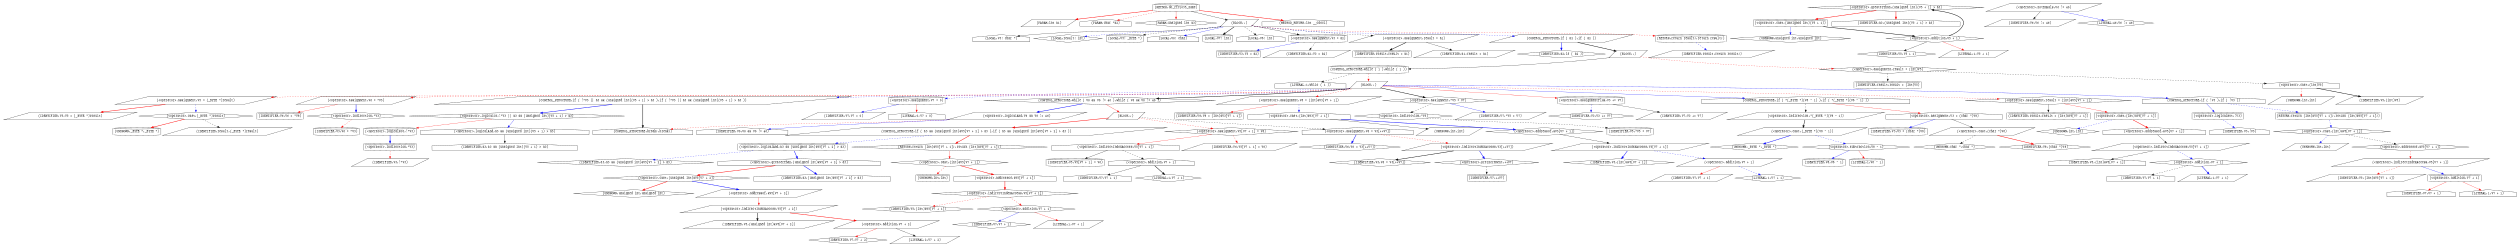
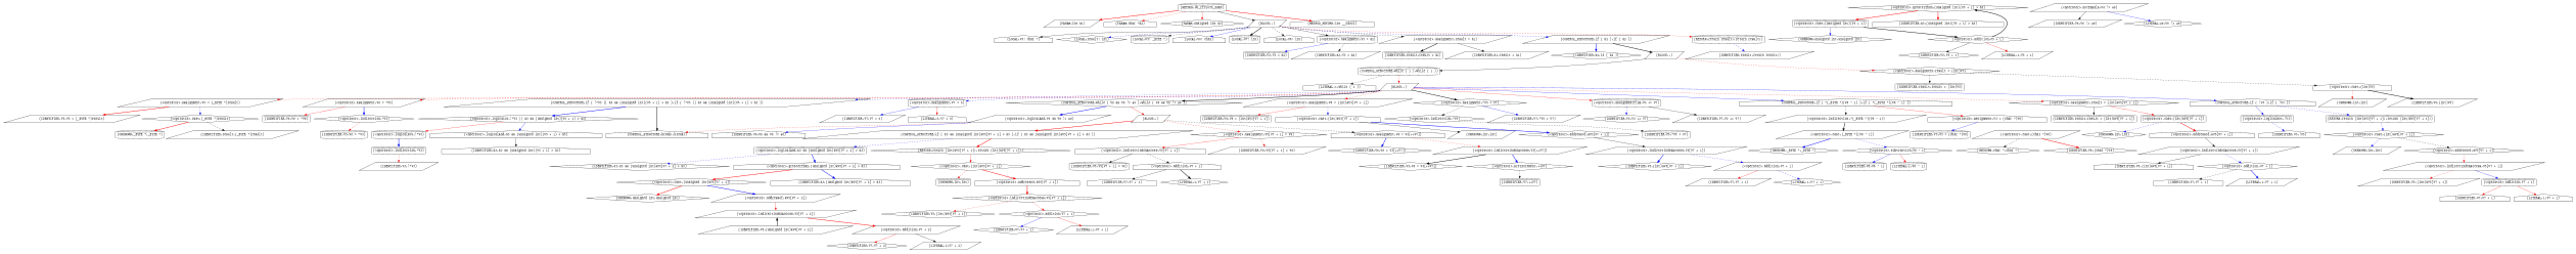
  digraph {
    fontname="Courier Prime"
    node [fontname="Courier Prime" shape=parallelogram]
    edge [color=red fontname="Courier Prime" style=dashed]
    n1 [label="(METHOD,do_rfc1035_name)" shape=cylinder]
    n2 [label="(PARAM,int a1)"]
    n3 [label="(PARAM,char *a2)" shape=house]
    n4 [label="(PARAM,unsigned int a3)" shape=diamond]
    n5 [label="(BLOCK,,)"]
    n6 [label="(METHOD_RETURN,int __cdecl)" shape=house]
    n7 [label="(LOCAL,v3: char *)" shape=house]
    n8 [label="(LOCAL,result: int)" shape=diamond]
    n9 [label="(LOCAL,v5: _BYTE *)" shape=cylinder]
    n10 [label="(LOCAL,v6: char)" shape=house]
    n11 [label="(LOCAL,v7: int)" shape=cylinder]
    n12 [label="(LOCAL,v8: int)" shape=house]
    n13 [label="(<operator>.assignment,v3 = a2)" shape=cylinder]
    n14 [label="(<operator>.assignment,result = a1)"]
    n15 [label="(CONTROL_STRUCTURE,if ( a2 ),if ( a2 ))"]
    n16 [label="(RETURN,return result;,return result;)" shape=cylinder]
    n17 [label="(IDENTIFIER,v3,v3 = a2)" shape=cylinder]
    n18 [label="(IDENTIFIER,a2,v3 = a2)"]
    n19 [label="(IDENTIFIER,result,result = a1)" shape=cylinder]
    n20 [label="(IDENTIFIER,a1,result = a1)"]
    n21 [label="(IDENTIFIER,a2,if ( a2 ))" shape=diamond]
    n22 [label="(BLOCK,,)"]
    n23 [label="(IDENTIFIER,result,return result;)"]
    n24 [label="(CONTROL_STRUCTURE,while ( 1 ),while ( 1 ))" shape=cylinder]
    n25 [label="(<operator>.assignment,result = (int)v5)" shape=diamond]
    n26 [label="(LITERAL,1,while ( 1 ))" shape=house]
    n27 [label="(BLOCK,,)"]
    n28 [label="(IDENTIFIER,result,result = (int)v5)" shape=cylinder]
    n29 [label="(<operator>.cast,(int)v5)" shape=house]
    n30 [label="(<operator>.assignment,v5 = (_BYTE *)result)"]
    n31 [label="(<operator>.assignment,v6 = *v3)"]
    n32 [label="(CONTROL_STRUCTURE,if ( !*v3 || a3 && (unsigned int)(v5 + 1) > a3 ),if ( !*v3 || a3 && (unsigned int)(v5 + 1) > a3 ))"]
    n33 [label="(<operator>.assignment,v7 = 0)" shape=cylinder]
    n34 [label="(CONTROL_STRUCTURE,while ( v6 && v6 != 46 ),while ( v6 && v6 != 46 ))" shape=diamond]
    n35 [label="(<operator>.assignment,v8 = (int)&v3[v7 + 1])"]
    n36 [label="(<operator>.assignment,*v5 = v7)" shape=diamond]
    n37 [label="(<operator>.assignmentPlus,v3 += v7)" shape=cylinder]
    n38 [label="(CONTROL_STRUCTURE,if ( *(_BYTE *)(v8 - 1) ),if ( *(_BYTE *)(v8 - 1) ))" shape=house]
    n39 [label="(<operator>.assignment,result = (int)&v5[v7 + 1])" shape=diamond]
    n40 [label="(CONTROL_STRUCTURE,if ( !v3 ),if ( !v3 ))" shape=house]
    n41 [label="(IDENTIFIER,v5,v5 = (_BYTE *)result)"]
    n42 [label="(<operator>.cast,(_BYTE *)result)" shape=diamond]
    n43 [label="(IDENTIFIER,v6,v6 = *v8)" shape=cylinder]
    n44 [label="(<operator>.indirection,*v3)" shape=diamond]
    n45 [label="(<operator>.logicalOr,!*v3 || a3 && (unsigned int)(v5 + 1) > a3)" shape=diamond]
    n46 [label="(CONTROL_STRUCTURE,break;,break;)" shape=house]
    n47 [label="(IDENTIFIER,v7,v7 = 0)"]
    n48 [label="(LITERAL,0,v7 = 0)" shape=house]
    n49 [label="(<operator>.logicalAnd,v6 && v6 != 46)"]
    n50 [label="(BLOCK,,)"]
    n51 [label="(IDENTIFIER,v8,v8 = (int)&v3[v7 + 1])" shape=cylinder]
    n52 [label="(<operator>.cast,(int)&v3[v7 + 1])" shape=house]
    n53 [label="(<operator>.indirection,*v5)" shape=diamond]
    n54 [label="(IDENTIFIER,v7,*v5 = v7)"]
    n55 [label="(IDENTIFIER,v3,v3 += v7)" shape=diamond]
    n56 [label="(IDENTIFIER,v7,v3 += v7)"]
    n57 [label="(<operator>.indirection,*(_BYTE *)(v8 - 1))"]
    n58 [label="(<operator>.assignment,v3 = (char *)v8)" shape=house]
    n59 [label="(IDENTIFIER,result,result = (int)&v5[v7 + 1])" shape=cylinder]
    n60 [label="(<operator>.cast,(int)&v5[v7 + 1])" shape=cylinder]
    n61 [label="(<operator>.logicalNot,!v3)" shape=cylinder]
    n62 [label="(RETURN,return (int)&v5[v7 + 1];,return (int)&v5[v7 + 1];)" shape=cylinder]
    n63 [label="(UNKNOWN,_BYTE *,_BYTE *)" shape=cylinder]
    n64 [label="(IDENTIFIER,result,(_BYTE *)result)"]
    n65 [label="(IDENTIFIER,v3,v6 = *v3)" shape=cylinder]
    n66 [label="(<operator>.logicalNot,!*v3)" shape=cylinder]
    n67 [label="(<operator>.logicalAnd,a3 && (unsigned int)(v5 + 1) > a3)" shape=house]
    n68 [label="(<operator>.indirection,*v3)" shape=cylinder]
    n69 [label="(IDENTIFIER,a3,a3 && (unsigned int)(v5 + 1) > a3)" shape=house]
    n70 [label="(IDENTIFIER,v3,!*v3)"]
    n71 [label="(<operator>.greaterThan,(unsigned int)(v5 + 1) > a3)" shape=diamond]
    n72 [label="(<operator>.cast,(unsigned int)(v5 + 1))" shape=cylinder]
    n73 [label="(IDENTIFIER,a3,(unsigned int)(v5 + 1) > a3)" shape=house]
    n74 [label="(UNKNOWN,unsigned int,unsigned int)" shape=diamond]
    n75 [label="(<operator>.addition,v5 + 1)" shape=diamond]
    n76 [label="(IDENTIFIER,v5,v5 + 1)" shape=diamond]
    n77 [label="(LITERAL,1,v5 + 1)"]
    n78 [label="(IDENTIFIER,v6,v6 && v6 != 46)" shape=house]
    n79 [label="(CONTROL_STRUCTURE,if ( a3 && (unsigned int)&v5[v7 + 2] > a3 ),if ( a3 && (unsigned int)&v5[v7 + 2] > a3 ))"]
    n80 [label="(<operator>.assignment,v5[v7 + 1] = v6)" shape=diamond]
    n81 [label="(<operator>.assignment,v6 = v3[++v7])" shape=house]
    n82 [label="(<operator>.notEquals,v6 != 46)"]
    n83 [label="(IDENTIFIER,v6,v6 != 46)"]
    n84 [label="(LITERAL,46,v6 != 46)" shape=diamond]
    n85 [label="(<operator>.logicalAnd,a3 && (unsigned int)&v5[v7 + 2] > a3)" shape=cylinder]
    n86 [label="(RETURN,return (int)&v5[v7 + 1];,return (int)&v5[v7 + 1];)" shape=diamond]
    n87 [label="(<operator>.indirectIndexAccess,v5[v7 + 1])" shape=house]
    n88 [label="(IDENTIFIER,v6,v5[v7 + 1] = v6)"]
    n89 [label="(IDENTIFIER,v6,v6 = v3[++v7])" shape=diamond]
    n90 [label="(<operator>.indirectIndexAccess,v3[++v7])"]
    n91 [label="(IDENTIFIER,a3,a3 && (unsigned int)&v5[v7 + 2] > a3)" shape=diamond]
    n92 [label="(<operator>.greaterThan,(unsigned int)&v5[v7 + 2] > a3)" shape=house]
    n93 [label="(<operator>.cast,(int)&v5[v7 + 1])" shape=diamond]
    n94 [label="(<operator>.cast,(unsigned int)&v5[v7 + 2])" shape=diamond]
    n95 [label="(IDENTIFIER,a3,(unsigned int)&v5[v7 + 2] > a3)" shape=house]
    n96 [label="(UNKNOWN,unsigned int,unsigned int)" shape=diamond]
    n97 [label="(<operator>.addressOf,&v5[v7 + 2])"]
    n98 [label="(<operator>.indirectIndexAccess,v5[v7 + 2])"]
    n99 [label="(IDENTIFIER,v5,(unsigned int)&v5[v7 + 2])"]
    n100 [label="(<operator>.addition,v7 + 2)"]
    n101 [label="(IDENTIFIER,v7,v7 + 2)" shape=diamond]
    n102 [label="(LITERAL,2,v7 + 2)"]
    n103 [label="(UNKNOWN,int,int)" shape=cylinder]
    n104 [label="(<operator>.addressOf,&v5[v7 + 1])" shape=house]
    n105 [label="(<operator>.indirectIndexAccess,v5[v7 + 1])" shape=diamond]
    n106 [label="(IDENTIFIER,v5,(int)&v5[v7 + 1])" shape=diamond]
    n107 [label="(<operator>.addition,v7 + 1)" shape=diamond]
    n108 [label="(IDENTIFIER,v7,v7 + 1)" shape=diamond]
    n109 [label="(LITERAL,1,v7 + 1)"]
    n110 [label="(IDENTIFIER,v5,v5[v7 + 1] = v6)" shape=cylinder]
    n111 [label="(<operator>.addition,v7 + 1)" shape=house]
    n112 [label="(IDENTIFIER,v7,v7 + 1)" shape=house]
    n113 [label="(LITERAL,1,v7 + 1)" shape=diamond]
    n114 [label="(IDENTIFIER,v3,v6 = v3[++v7])" shape=diamond]
    n115 [label="(<operator>.preIncrement,++v7)" shape=diamond]
    n116 [label="(IDENTIFIER,v7,++v7)" shape=cylinder]
    n117 [label="(UNKNOWN,int,int)"]
    n118 [label="(<operator>.addressOf,&v3[v7 + 1])" shape=diamond]
    n119 [label="(<operator>.indirectIndexAccess,v3[v7 + 1])"]
    n120 [label="(IDENTIFIER,v3,(int)&v3[v7 + 1])" shape=diamond]
    n121 [label="(<operator>.addition,v7 + 1)"]
    n122 [label="(IDENTIFIER,v7,v7 + 1)"]
    n123 [label="(LITERAL,1,v7 + 1)" shape=diamond]
    n124 [label="(IDENTIFIER,v5,*v5 = v7)" shape=cylinder]
    n125 [label="(<operator>.cast,(_BYTE *)(v8 - 1))"]
    n126 [label="(IDENTIFIER,v3,v3 = (char *)v8)" shape=cylinder]
    n127 [label="(<operator>.cast,(char *)v8)"]
    n128 [label="(UNKNOWN,_BYTE *,_BYTE *)" shape=diamond]
    n129 [label="(<operator>.subtraction,v8 - 1)" shape=diamond]
    n130 [label="(IDENTIFIER,v8,v8 - 1)" shape=cylinder]
    n131 [label="(LITERAL,1,v8 - 1)" shape=cylinder]
    n132 [label="(UNKNOWN,char *,char *)" shape=diamond]
    n133 [label="(IDENTIFIER,v8,(char *)v8)" shape=diamond]
    n134 [label="(UNKNOWN,int,int)" shape=diamond]
    n135 [label="(<operator>.addressOf,&v5[v7 + 1])" shape=house]
    n136 [label="(<operator>.indirectIndexAccess,v5[v7 + 1])"]
    n137 [label="(IDENTIFIER,v5,(int)&v5[v7 + 1])" shape=house]
    n138 [label="(<operator>.addition,v7 + 1)" shape=diamond]
    n139 [label="(IDENTIFIER,v7,v7 + 1)" shape=house]
    n140 [label="(LITERAL,1,v7 + 1)"]
    n141 [label="(IDENTIFIER,v3,!v3)" shape=house]
    n142 [label="(<operator>.cast,(int)&v5[v7 + 1])" shape=diamond]
    n143 [label="(UNKNOWN,int,int)"]
    n144 [label="(<operator>.addressOf,&v5[v7 + 1])" shape=diamond]
    n145 [label="(<operator>.indirectIndexAccess,v5[v7 + 1])"]
    n146 [label="(IDENTIFIER,v5,(int)&v5[v7 + 1])"]
    n147 [label="(<operator>.addition,v7 + 1)" shape=cylinder]
    n148 [label="(IDENTIFIER,v7,v7 + 1)" shape=house]
    n149 [label="(LITERAL,1,v7 + 1)" shape=house]
    n150 [label="(UNKNOWN,int,int)"]
    n151 [label="(IDENTIFIER,v5,(int)v5)"]
    n1 -> n2 [style=bold]
    n1 -> n3
    n1 -> n4 [style=solid]
    n1 -> n5 [color=black style=solid]
    n1 -> n6 [style=bold]
    n5 -> n7 [color=black style=solid]
    n5 -> n8 [color=blue]
    n5 -> n9 [color=black]
    n5 -> n10 [color=blue style=solid]
    n5 -> n11 [color=black style=bold]
    n5 -> n12 [color=black]
    n5 -> n13 [color=black style=solid]
    n5 -> n14 [color=black]
    n5 -> n15 [color=blue]
    n5 -> n16
    n13 -> n17 [color=blue style=solid]
    n13 -> n18 [color=black]
    n14 -> n19 [color=black style=bold]
    n14 -> n20 [color=black style=solid]
    n15 -> n21 [color=blue style=bold]
    n15 -> n22 [color=black style=bold]
    n16 -> n23 [color=blue]
    n22 -> n24 [color=black style=solid]
    n22 -> n25
    n24 -> n26 [color=black]
    n24 -> n27
    n25 -> n28 [color=black]
    n25 -> n29 [color=black]
    n27 -> n30
    n27 -> n31
    n27 -> n32 [color=blue]
    n27 -> n33 [color=blue]
    n27 -> n34 [color=black style=bold]
    n27 -> n35
    n27 -> n36 [color=black style=bold]
    n27 -> n37 [style=solid]
    n27 -> n38 [color=blue style=solid]
    n27 -> n39
    n27 -> n40 [color=blue style=solid]
    n29 -> n150
    n29 -> n151 [color=black style=bold]
    n30 -> n41 [style=bold]
    n30 -> n42 [color=blue]
    n31 -> n43 [style=solid]
    n31 -> n44 [color=blue style=bold]
    n32 -> n45 [color=blue style=bold]
    n32 -> n46 [color=black style=bold]
    n33 -> n47 [color=blue style=solid]
    n33 -> n48 [style=solid]
    n34 -> n49 [color=blue style=bold]
    n34 -> n50 [style=solid]
    n35 -> n51 [style=solid]
    n35 -> n52 [color=blue]
    n36 -> n53 [color=black]
    n36 -> n54 [color=blue style=solid]
    n37 -> n55 [color=blue]
    n37 -> n56 [color=black style=solid]
    n38 -> n57 [color=black]
    n38 -> n58 [style=solid]
    n39 -> n59 [color=black style=solid]
    n39 -> n60 [style=solid]
    n40 -> n61 [color=blue style=solid]
    n40 -> n62 [color=blue]
    n42 -> n63 [style=bold]
    n42 -> n64 [color=black]
    n44 -> n65
    n45 -> n66 [style=solid]
    n45 -> n67 [color=blue style=solid]
    n49 -> n46
    n49 -> n78 [color=blue style=solid]
    n50 -> n79 [style=bold]
    n50 -> n80
    n50 -> n81 [color=black]
    n52 -> n117 [color=black style=solid]
    n52 -> n118 [color=blue style=bold]
    n53 -> n124 [color=black]
    n57 -> n125 [color=black style=bold]
    n58 -> n126 [color=blue style=solid]
-   n58 -> n127 [color=black style=solid]
    n60 -> n134 [color=blue]
    n60 -> n135 [style=bold]
    n61 -> n141 [color=blue]
    n62 -> n142 [color=blue]
    n66 -> n68 [color=blue style=bold]
    n67 -> n69 [color=black style=solid]
    n68 -> n70
    n71 -> n72 [style=bold]
    n71 -> n73 [style=bold]
    n72 -> n74 [color=blue style=solid]
    n72 -> n75 [color=black style=bold]
    n75 -> n71 [color=black style=bold]
    n75 -> n76 [color=black style=solid]
    n75 -> n77 [style=solid]
    n79 -> n85 [color=blue]
    n79 -> n86 [style=bold]
    n80 -> n87 [style=solid]
    n80 -> n88
    n81 -> n89 [color=blue style=bold]
    n81 -> n90
    n82 -> n83 [color=black style=solid]
    n82 -> n84 [color=blue style=solid]
    n85 -> n91 [color=blue]
    n85 -> n92 [color=blue style=bold]
    n86 -> n93 [style=solid]
    n87 -> n110 [color=black style=solid]
    n87 -> n111 [color=black]
    n90 -> n114 [color=black style=bold]
    n90 -> n115 [color=blue style=bold]
    n92 -> n94 [style=bold]
    n92 -> n95 [color=blue style=bold]
    n93 -> n103
    n93 -> n104 [style=bold]
    n94 -> n96 [style=bold]
    n94 -> n97 [color=blue style=bold]
    n97 -> n98 [style=solid]
-   n98 -> n99 [color=black style=bold]
+   n99 -> n98 [color=black style=bold]
    n98 -> n100 [style=bold]
    n100 -> n101 [style=solid]
    n100 -> n102 [color=black style=solid]
    n104 -> n105 [style=bold]
    n105 -> n106
    n105 -> n107
    n107 -> n108 [color=blue style=solid]
    n107 -> n109 [style=solid]
    n111 -> n112 [color=black style=solid]
    n111 -> n113 [color=black style=bold]
    n115 -> n116 [color=black]
    n118 -> n119 [color=black style=solid]
    n119 -> n120 [color=blue style=bold]
    n119 -> n121 [color=blue]
    n121 -> n122 [style=solid]
    n121 -> n123 [color=blue]
    n125 -> n128 [color=blue style=bold]
    n125 -> n129 [color=blue]
    n127 -> n132 [color=black]
    n127 -> n133 [style=bold]
    n129 -> n130 [color=blue style=solid]
    n129 -> n131 [style=solid]
    n135 -> n136 [color=black style=solid]
    n136 -> n137 [color=black style=solid]
    n136 -> n138 [color=blue]
    n138 -> n139 [color=black]
    n138 -> n140 [color=blue style=bold]
    n142 -> n143 [color=blue]
    n142 -> n144 [color=black]
    n144 -> n145
    n145 -> n146
    n145 -> n147 [color=blue style=solid]
    n147 -> n148 [style=solid]
    n147 -> n149 [style=solid]
  }
